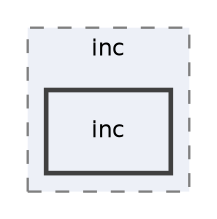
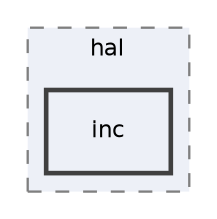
  digraph {
    compound=true
    n1 [color=grey25 fillcolor="#edf0f7" fontname=Helvetica fontsize=10 label=inc shape=box style="filled,bold,"]
    subgraph cluster_1 {
      bgcolor="#edf0f7"
      fontname=Helvetica
      fontsize=10
-     label=inc
+     label=hal
      pencolor=grey50
      style="filled,dashed,"
      n1
    }
  }
